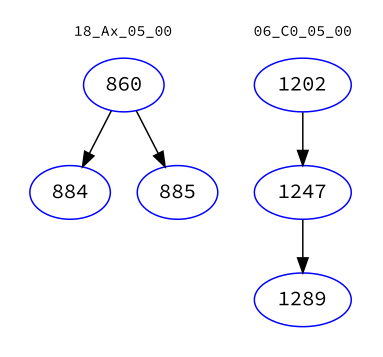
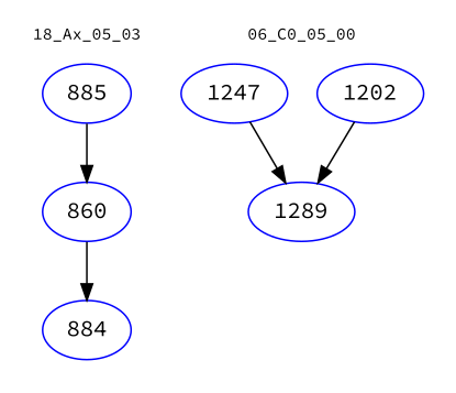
  digraph {
    fontname="Source Code Pro"
    node [color=blue fontname="Source Code Pro"]
    edge [color=black fontname="Source Code Pro"]
    n1 [label=884]
    n2 [label=860]
    n3 [label=885]
    n4 [label=1202]
    n5 [label=1247]
    n6 [label=1289]
    subgraph cluster_1 {
      color=white
      fontsize=10
-     label="18_Ax_05_00"
+     label="18_Ax_05_03"
      n1
      n2
      n3
    }
    subgraph cluster_2 {
      color=white
      fontsize=10
      label="06_C0_05_00"
      n4
      n5
      n6
    }
    n2 -> n1
-   n2 -> n3
-   n4 -> n5
+   n3 -> n2
+   n4 -> n6
    n5 -> n6
  }
